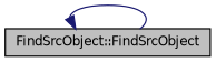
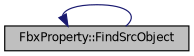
  digraph {
    rankdir=LR
-   n1 [color=black fillcolor=grey75 fontcolor=black fontname=Helvetica fontsize=10 height=0.2 label="FindSrcObject::FindSrcObject" shape=record style=filled width=0.4]
+   n1 [color=black fillcolor=grey75 fontcolor=black fontname=Helvetica fontsize=10 height=0.2 label="FbxProperty::FindSrcObject" shape=record style=filled width=0.4]
    n1 -> n1 [color=midnightblue dir=back fontname=Helvetica fontsize=10 labelfontname=Helvetica labelfontsize=10 style=solid]
  }
